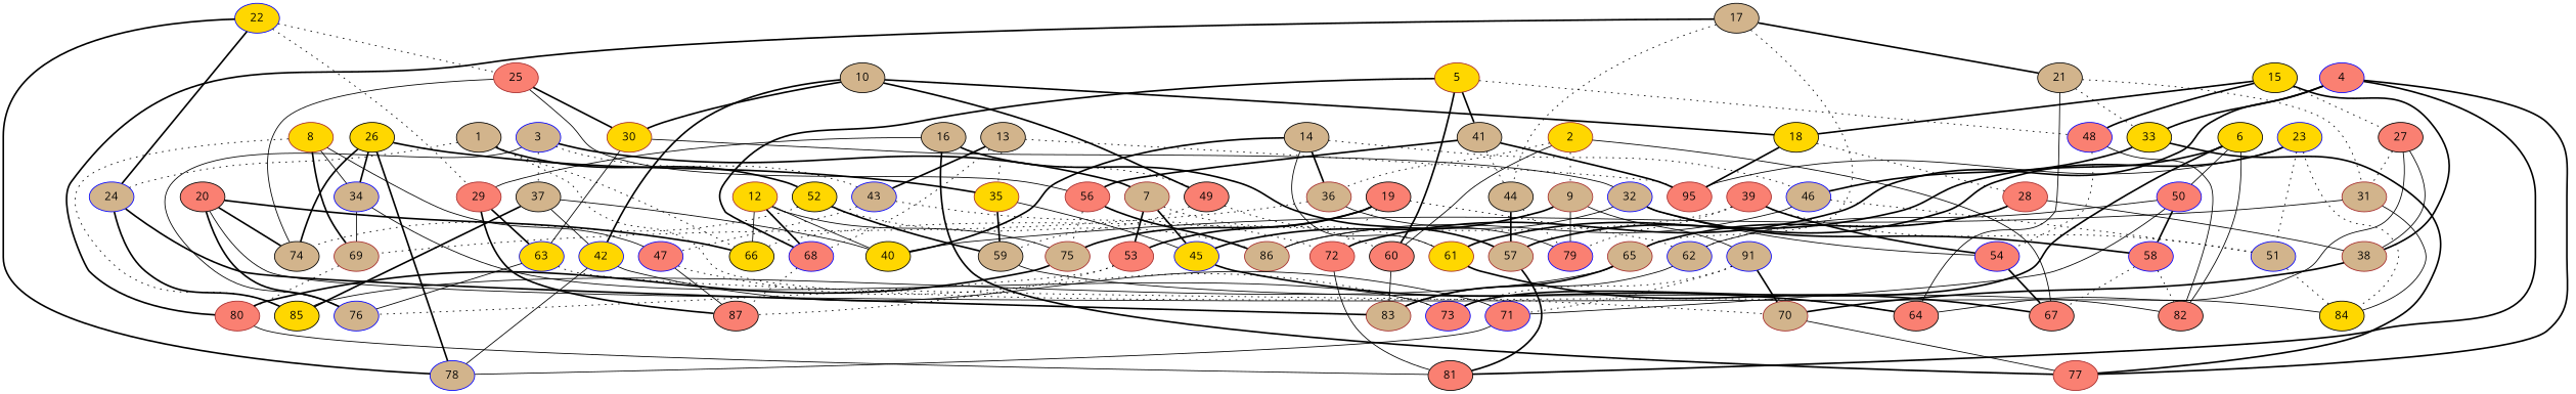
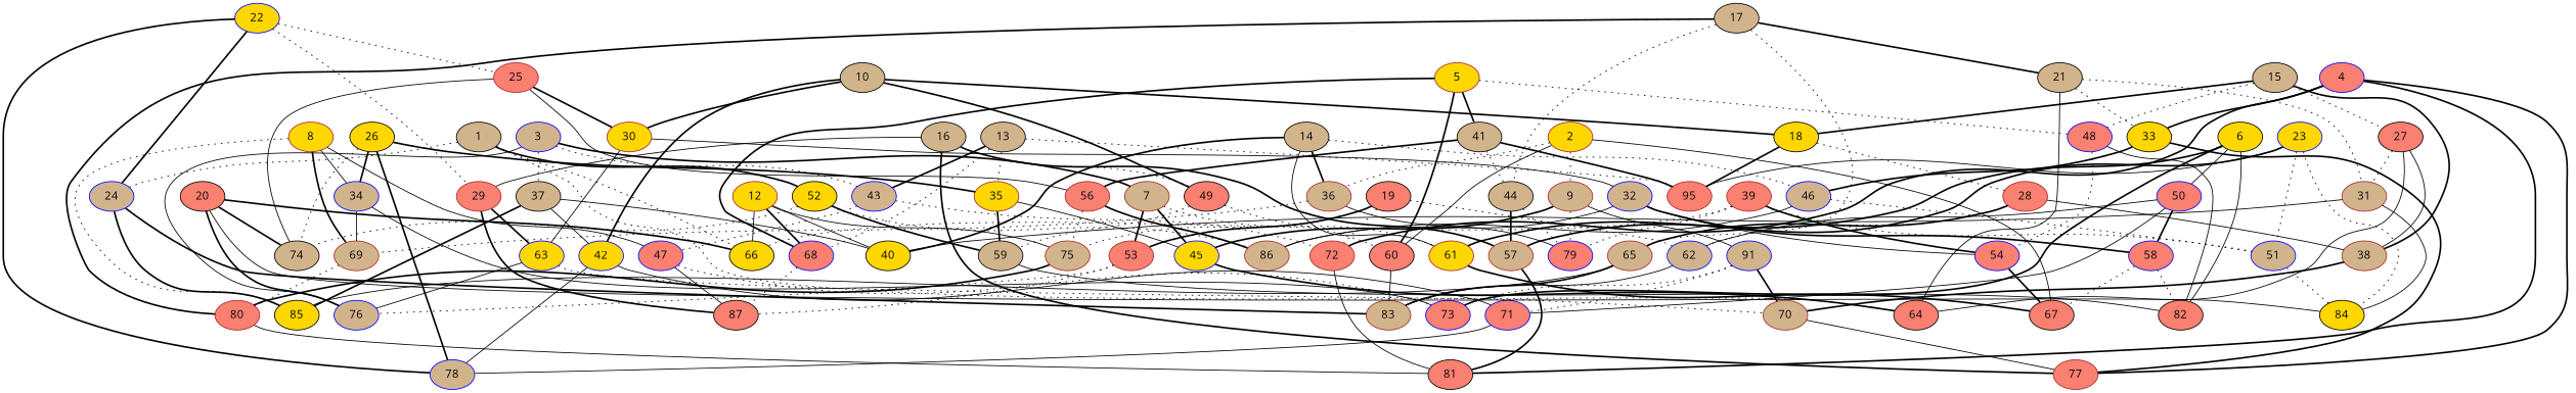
  graph {
    fontname="Open Sans"
    node [color=black fillcolor=tan fontname="Open Sans" style=filled]
    edge [fontname="Open Sans" style=bold]
    24 [color=blue]
    1
    52 [fillcolor=gold]
    64 [fillcolor=salmon]
    66 [fillcolor=gold]
    85 [fillcolor=gold]
    83 [color=brown]
    74
    86 [color=brown]
    59
    2 [color=brown fillcolor=gold]
    9 [color=brown]
    36 [color=brown]
    60 [fillcolor=salmon]
    67 [fillcolor=salmon]
    45 [color=blue fillcolor=gold]
    n17 [color=blue label=91]
    79 [color=blue fillcolor=salmon]
    69 [color=brown]
    3 [color=blue]
    7 [color=brown]
    37
    43 [color=blue]
    76 [color=blue]
    61 [color=brown fillcolor=gold]
    53 [color=brown fillcolor=salmon]
    42 [color=blue fillcolor=gold]
    40 [fillcolor=gold]
    72 [color=brown fillcolor=salmon]
    47 [color=blue fillcolor=salmon]
    4 [color=blue fillcolor=salmon]
    33 [fillcolor=gold]
    77 [color=brown fillcolor=salmon]
    81 [fillcolor=salmon]
    46 [color=blue]
    5 [color=brown fillcolor=gold]
    41
    48 [color=blue fillcolor=salmon]
    68 [color=blue fillcolor=salmon]
    n40 [color=brown fillcolor=salmon label=95]
    44
    56 [color=brown fillcolor=salmon]
    82 [fillcolor=salmon]
    54 [color=blue fillcolor=salmon]
    87 [fillcolor=salmon]
    6 [fillcolor=gold]
    50 [color=blue fillcolor=salmon]
    73 [color=blue fillcolor=salmon]
    71 [color=blue fillcolor=salmon]
    62 [color=blue]
    58 [color=blue fillcolor=salmon]
    8 [color=brown fillcolor=gold]
    34 [color=blue]
    80 [color=brown fillcolor=salmon]
    70 [color=brown]
    18 [fillcolor=gold]
    10
    30 [color=brown fillcolor=gold]
    49 [fillcolor=salmon]
    28 [color=brown fillcolor=salmon]
    63 [color=blue fillcolor=gold]
    32 [color=blue]
    78 [color=blue]
    12 [color=brown fillcolor=gold]
    75 [color=brown]
    13
    35 [color=brown fillcolor=gold]
    14
    51 [color=blue]
-   15 [fillcolor=gold]
+   15
    27 [fillcolor=salmon]
    38 [color=brown]
    31 [color=brown]
    16
    29 [color=brown fillcolor=salmon]
    57 [color=brown]
    17
    21
    65 [color=brown]
    19 [fillcolor=salmon]
    20 [fillcolor=salmon]
    84 [fillcolor=gold]
    22 [color=blue fillcolor=gold]
    25 [color=brown fillcolor=salmon]
    23 [color=blue fillcolor=gold]
    26 [fillcolor=gold]
    39 [color=brown fillcolor=salmon]
    24 -- 85
    24 -- 83
    1 -- 24 [style=dotted]
    1 -- 52
    1 -- 64 [style=dotted]
    1 -- 66 [style=dotted]
    52 -- 74 [style=dotted]
    52 -- 86 [style=dotted]
    52 -- 59
    59 -- 82 [style=solid]
    2 -- 9 [style=dotted]
    2 -- 36 [style=dotted]
    2 -- 60 [style=solid]
    2 -- 67 [style=solid]
    9 -- 45
    9 -- n17 [style=solid]
-   9 -- 79 [style=solid]
+   9 -- 79 [style=dotted]
    36 -- 79 [style=solid]
    36 -- 69 [style=dotted]
    60 -- 83 [style=solid]
    45 -- 64
    n17 -- 73 [style=dotted]
    n17 -- 71 [style=dotted]
    n17 -- 70
    69 -- 80 [style=dotted]
    3 -- 7
    3 -- 37 [style=dotted]
    3 -- 43 [style=dotted]
    3 -- 76 [style=solid]
    7 -- 45
    7 -- 61 [style=dotted]
    7 -- 53
    37 -- 85
    37 -- 42 [style=solid]
    37 -- 40 [style=solid]
    43 -- 72 [style=dotted]
    43 -- 47 [style=dotted]
    61 -- 67
    53 -- 76 [style=dotted]
    53 -- 87 [style=dotted]
    42 -- 71 [style=solid]
    42 -- 78 [style=solid]
    72 -- 81 [style=solid]
    47 -- 87 [style=solid]
    47 -- 73 [style=dotted]
    4 -- 72
    4 -- 33
    4 -- 77
    4 -- 81
    33 -- 77
    33 -- 46
    46 -- 86 [style=solid]
    46 -- 51 [style=dotted]
    5 -- 60
    5 -- 41
    5 -- 48 [style=dotted]
    5 -- 68
    41 -- n40
    41 -- 44 [style=dotted]
    41 -- 56
    48 -- 82 [style=solid]
    48 -- 54 [style=dotted]
    68 -- 87 [style=dotted]
    44 -- 79 [style=dotted]
    44 -- 57
    56 -- 86
    56 -- 75 [style=dotted]
    54 -- 67
    6 -- 61
    6 -- 82 [style=solid]
    6 -- 50 [style=solid]
    6 -- 73
    50 -- 71 [style=solid]
    50 -- 62 [style=solid]
    50 -- 58
    71 -- 78 [style=solid]
    62 -- 83 [style=solid]
    58 -- 67 [style=dotted]
    58 -- 82 [style=dotted]
    8 -- 85 [style=dotted]
    8 -- 69
    8 -- 47 [style=solid]
    8 -- 34 [style=solid]
    34 -- 69 [style=solid]
    34 -- 73 [style=solid]
    80 -- 81 [style=solid]
    70 -- 77 [style=solid]
    18 -- n40
    18 -- 28 [style=dotted]
    10 -- 42
    10 -- 18
    10 -- 30
    10 -- 49
    30 -- 63 [style=solid]
    30 -- 32 [style=solid]
    49 -- 59 [style=dotted]
    49 -- 60 [style=dotted]
    28 -- 62 [style=dotted]
    28 -- 38 [style=solid]
    28 -- 65
    63 -- 76 [style=solid]
    63 -- 70 [style=dotted]
    32 -- 86 [style=solid]
    32 -- 54 [style=solid]
    32 -- 58
    12 -- 66 [style=solid]
    12 -- 40 [style=solid]
    12 -- 68
    12 -- 75 [style=solid]
    75 -- 80
    13 -- 43
    13 -- 68 [style=dotted]
    13 -- n40 [style=dotted]
    13 -- 35 [style=dotted]
    35 -- 59
    35 -- 45 [style=solid]
    14 -- 36
    14 -- 61 [style=solid]
    14 -- 40
    14 -- 46 [style=dotted]
    51 -- 84 [style=dotted]
-   15 -- 48
+   15 -- 48 [style=dotted]
    15 -- 18
    15 -- 27 [style=dotted]
    15 -- 38
    27 -- 64 [style=solid]
    27 -- 38 [style=solid]
    27 -- 31 [style=dotted]
    38 -- 70
    31 -- 40 [style=solid]
    31 -- 84 [style=solid]
    16 -- 77
    16 -- 49 [style=dotted]
    16 -- 29 [style=solid]
    16 -- 57
    29 -- 87
    29 -- 63
    57 -- 81
    17 -- 44 [style=dotted]
    17 -- 80
    17 -- 21
    17 -- 65 [style=dotted]
    21 -- 64 [style=solid]
    21 -- 33 [style=dotted]
    21 -- 31 [style=dotted]
    65 -- 85 [style=solid]
    65 -- 83
    19 -- 53
    19 -- 72 [style=dotted]
    19 -- 62 [style=dotted]
-   19 -- 75
+   19 -- 75 [style=dotted]
    20 -- 66
    20 -- 74
    20 -- 76
    20 -- 84 [style=solid]
    22 -- 24
    22 -- 78
    22 -- 29 [style=dotted]
    22 -- 25 [style=dotted]
    25 -- 74 [style=solid]
    25 -- 56 [style=solid]
    25 -- 30
    23 -- n40 [style=solid]
    23 -- 51 [style=dotted]
    23 -- 57
    23 -- 84 [style=dotted]
-   26 -- 74
+   26 -- 74 [style=dotted]
    26 -- 34
    26 -- 78
    26 -- 35
    39 -- 66 [style=dotted]
    39 -- 79 [style=dotted]
    39 -- 54
    39 -- 51 [style=dotted]
  }
